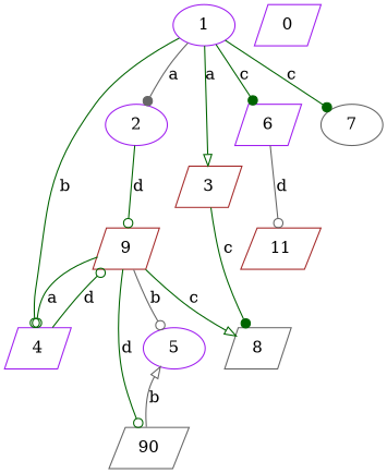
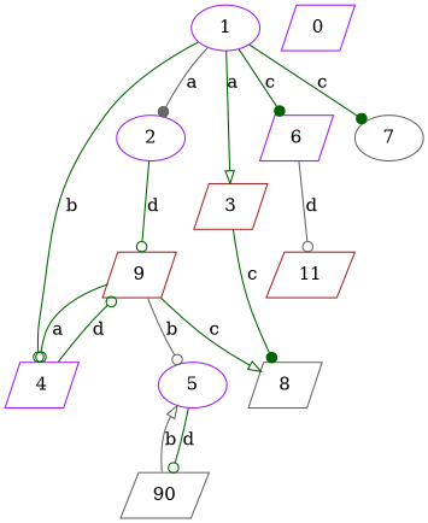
  strict digraph {
    node [color=purple shape=parallelogram]
    edge [arrowhead=odot color=darkgreen]
    2 [shape=ellipse]
    9 [color=brown]
    8 [color=gray40]
    4
    5 [shape=ellipse]
    3 [color=brown]
    n7 [color=gray40 label=90]
    11 [color=brown]
    6
    0
    1 [shape=ellipse]
    7 [color=gray40 shape=ellipse]
    2 -> 9 [label=d]
    9 -> 8 [arrowhead=onormal label=c]
    9 -> 4 [label=a]
    9 -> 5 [color=gray40 label=b]
    4 -> 9 [label=d]
-   9 -> n7 [label=d]
+   5 -> n7 [label=d]
    3 -> 8 [arrowhead=dot label=c]
    n7 -> 5 [arrowhead=onormal color=gray40 label=b]
    6 -> 11 [color=gray40 label=d]
    1 -> 2 [arrowhead=dot color=gray40 label=a]
    1 -> 4 [label=b]
    1 -> 3 [arrowhead=onormal label=a]
    1 -> 6 [arrowhead=dot label=c]
    1 -> 7 [arrowhead=dot label=c]
  }
